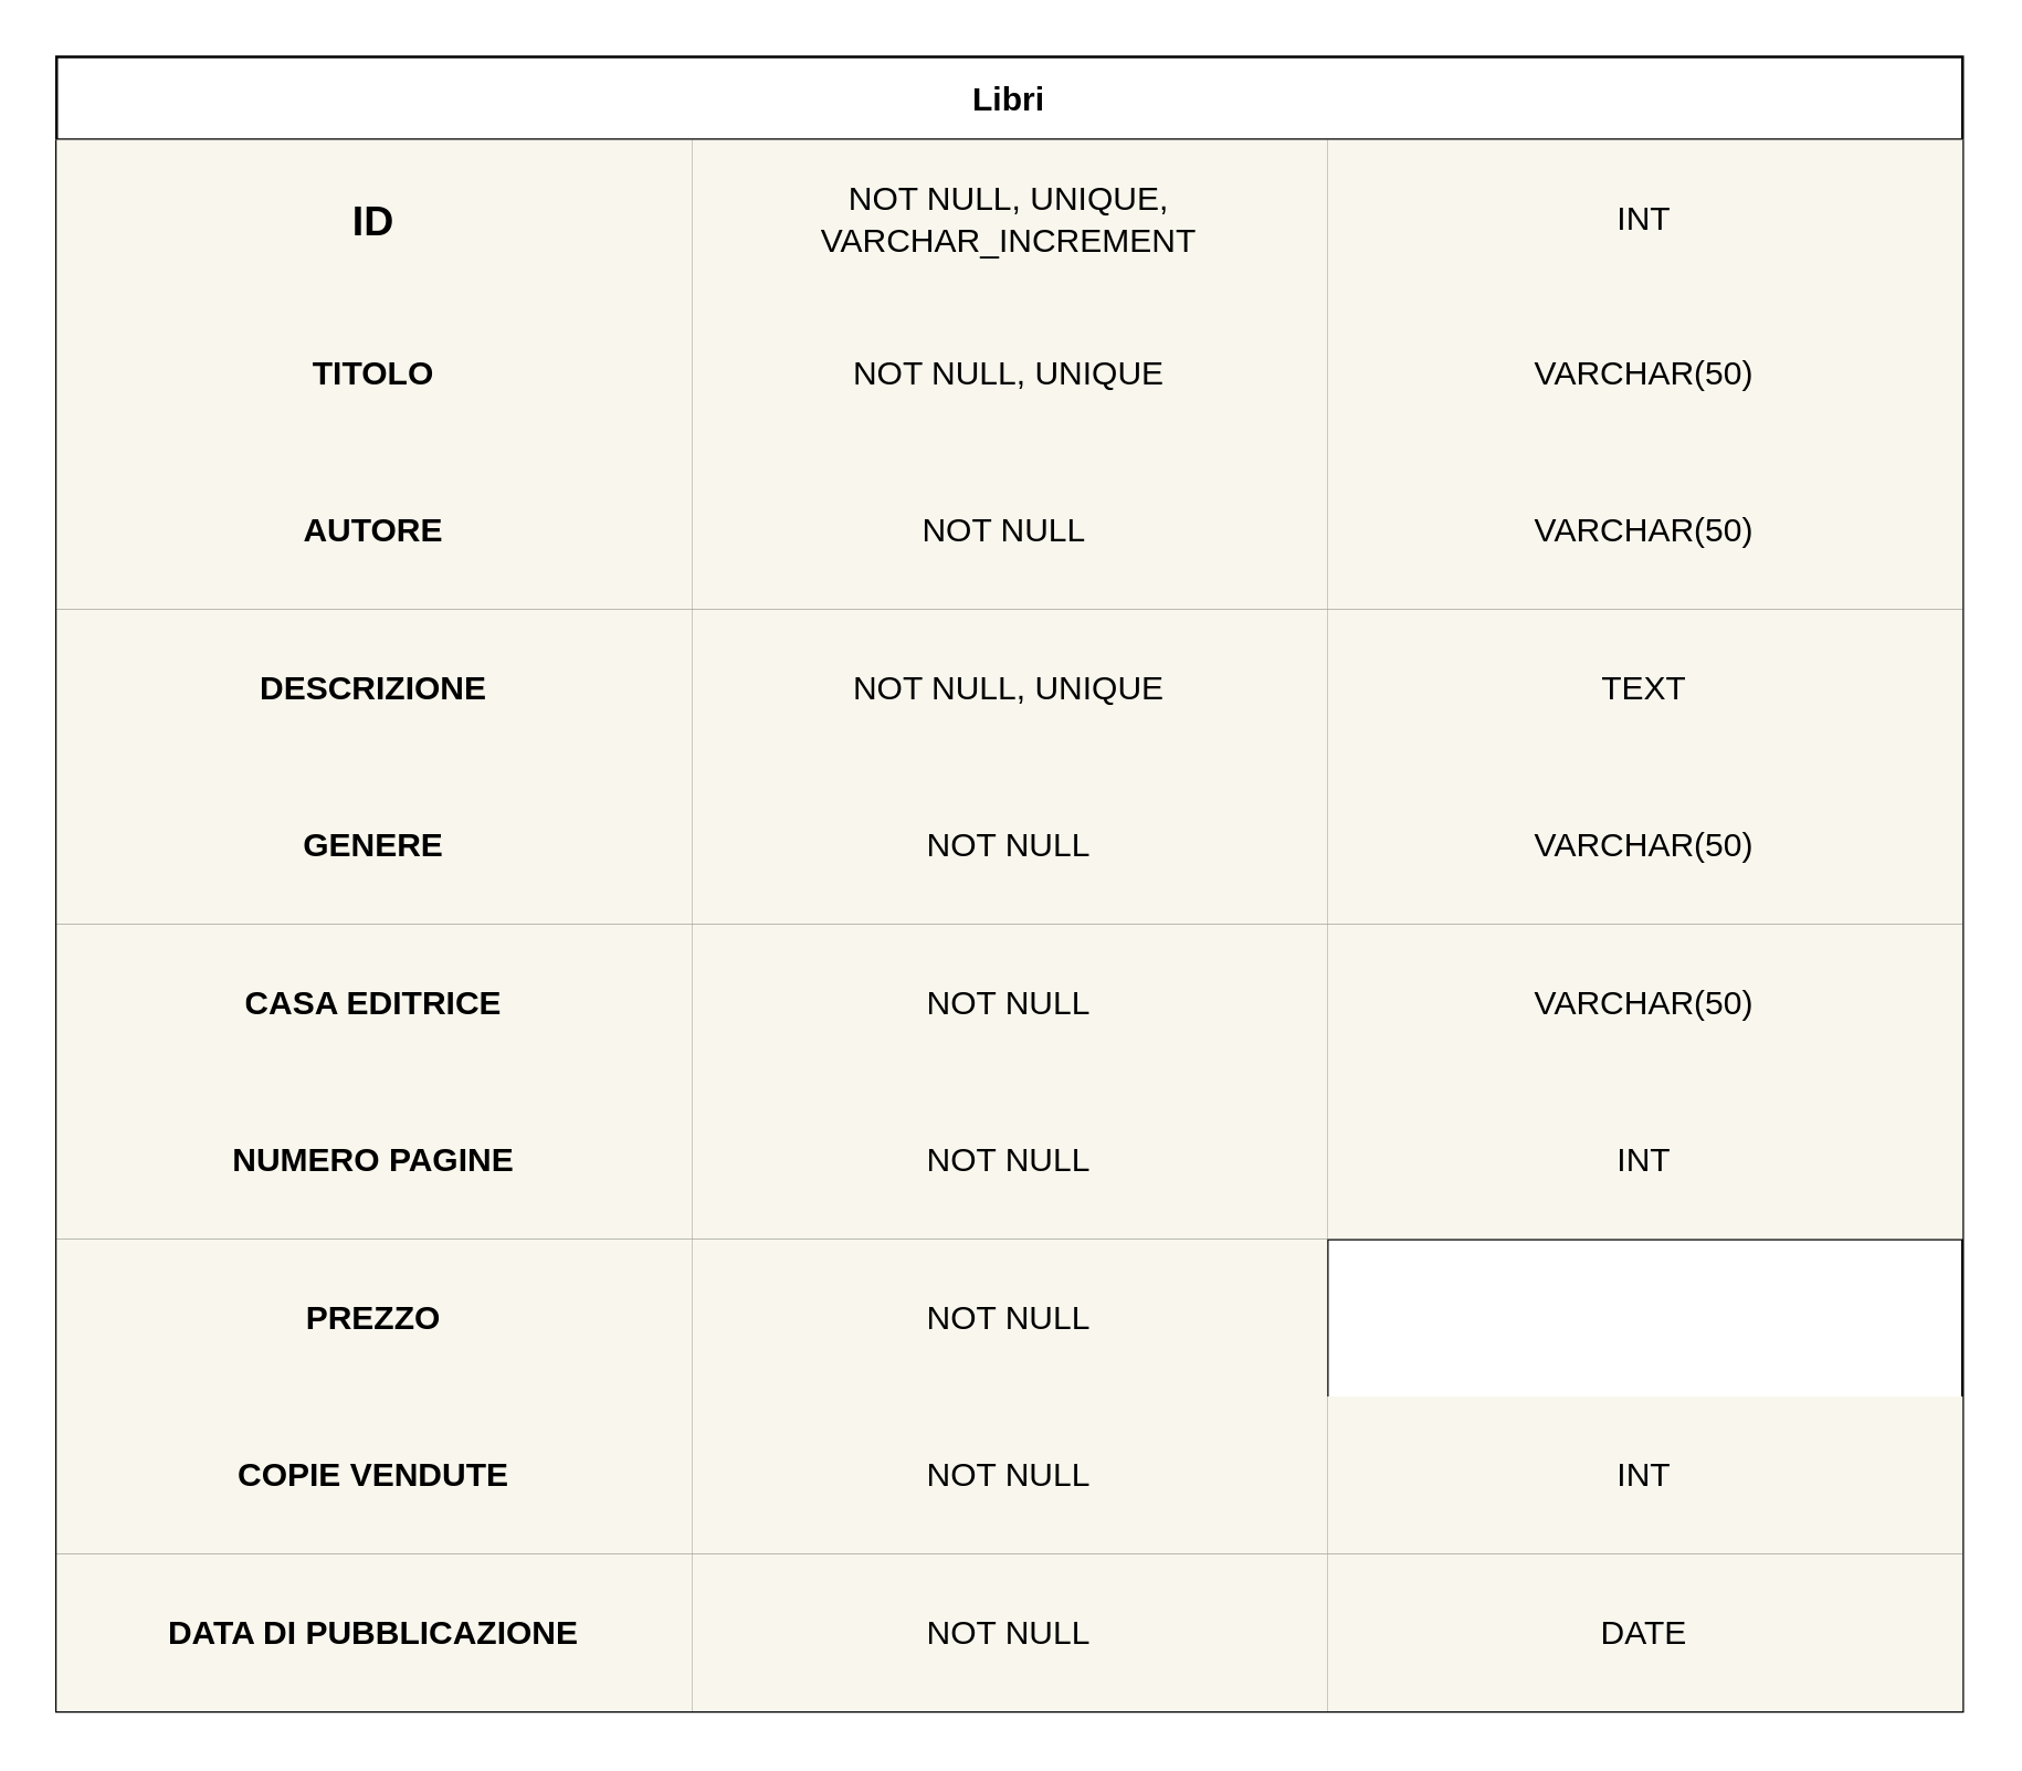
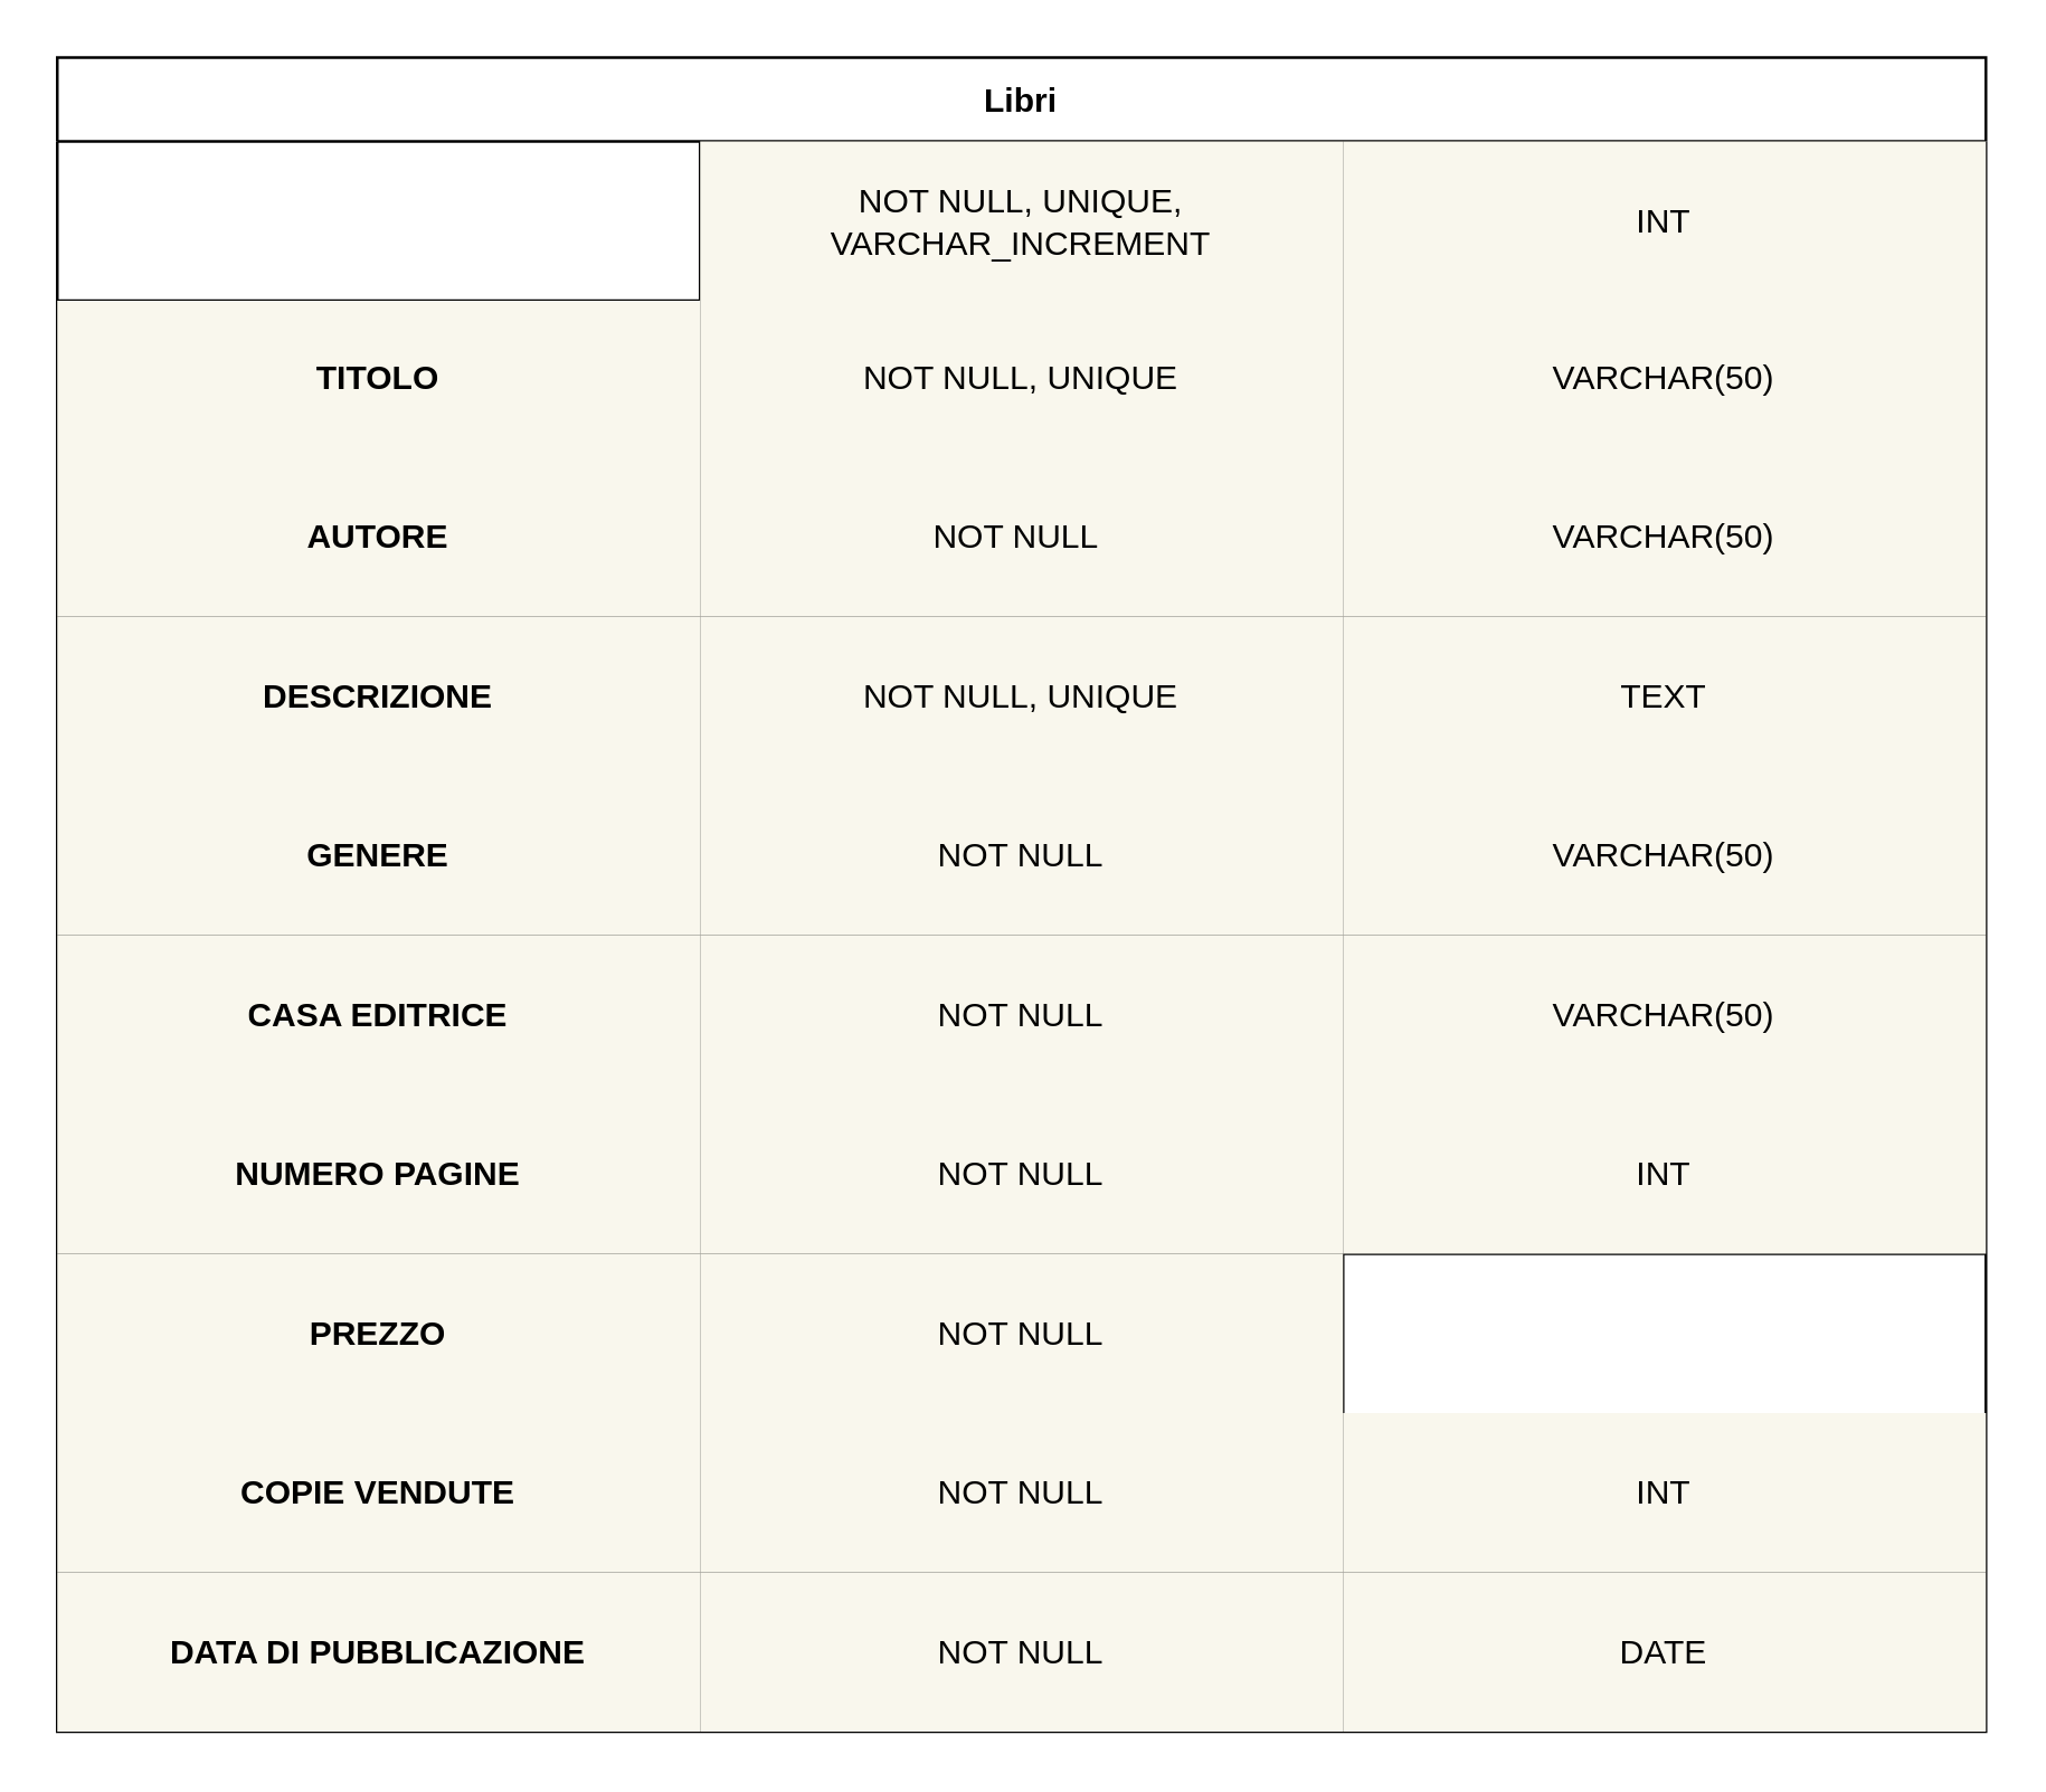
  <mxCell id="0" />
  <mxCell id="1" parent="0" />
  <mxCell id="2" value="Libri" style="shape=table;startSize=30;container=1;collapsible=0;childLayout=tableLayout;fontStyle=1;align=center;pointerEvents=1;" vertex="1" parent="1"><mxGeometry x="20" y="20" width="690" height="599" as="geometry" /></mxCell>
  <mxCell id="3" value="" style="shape=partialRectangle;html=1;whiteSpace=wrap;collapsible=0;dropTarget=0;pointerEvents=0;fillColor=none;top=0;left=0;bottom=0;right=0;points=[[0,0.5],[1,0.5]];portConstraint=eastwest;" vertex="1" parent="2"><mxGeometry y="30" width="690" height="57" as="geometry" /></mxCell>
- <mxCell id="4" value="&lt;b&gt;&lt;font style=&quot;font-size: 15px&quot;&gt;ID&lt;/font&gt;&lt;/b&gt;" style="shape=partialRectangle;html=1;whiteSpace=wrap;connectable=0;fillColor=#f9f7ed;top=0;left=0;bottom=0;right=0;overflow=hidden;pointerEvents=1;strokeColor=#36393d;" vertex="1" parent="3"><mxGeometry width="230" height="57" as="geometry"><mxRectangle width="230" height="57" as="alternateBounds" /></mxGeometry></mxCell>
  <mxCell id="5" value="NOT NULL, UNIQUE, VARCHAR_INCREMENT" style="shape=partialRectangle;html=1;whiteSpace=wrap;connectable=0;fillColor=#f9f7ed;top=0;left=0;bottom=0;right=0;overflow=hidden;pointerEvents=1;strokeColor=#36393d;" vertex="1" parent="3"><mxGeometry x="230" width="230" height="57" as="geometry"><mxRectangle width="230" height="57" as="alternateBounds" /></mxGeometry></mxCell>
  <mxCell id="6" value="INT" style="shape=partialRectangle;html=1;whiteSpace=wrap;connectable=0;fillColor=#f9f7ed;top=0;left=0;bottom=0;right=0;overflow=hidden;pointerEvents=1;strokeColor=#36393d;" vertex="1" parent="3"><mxGeometry x="460" width="230" height="57" as="geometry"><mxRectangle width="230" height="57" as="alternateBounds" /></mxGeometry></mxCell>
  <mxCell id="7" value="" style="shape=partialRectangle;html=1;whiteSpace=wrap;collapsible=0;dropTarget=0;pointerEvents=0;fillColor=none;top=0;left=0;bottom=0;right=0;points=[[0,0.5],[1,0.5]];portConstraint=eastwest;" vertex="1" parent="2"><mxGeometry y="87" width="690" height="56" as="geometry" /></mxCell>
  <mxCell id="8" value="&lt;b&gt;TITOLO&lt;/b&gt;" style="shape=partialRectangle;html=1;whiteSpace=wrap;connectable=0;fillColor=#f9f7ed;top=0;left=0;bottom=0;right=0;overflow=hidden;pointerEvents=1;strokeColor=#36393d;" vertex="1" parent="7"><mxGeometry width="230" height="56" as="geometry"><mxRectangle width="230" height="56" as="alternateBounds" /></mxGeometry></mxCell>
  <mxCell id="9" value="NOT NULL, UNIQUE" style="shape=partialRectangle;html=1;whiteSpace=wrap;connectable=0;fillColor=#f9f7ed;top=0;left=0;bottom=0;right=0;overflow=hidden;pointerEvents=1;strokeColor=#36393d;" vertex="1" parent="7"><mxGeometry x="230" width="230" height="56" as="geometry"><mxRectangle width="230" height="56" as="alternateBounds" /></mxGeometry></mxCell>
  <mxCell id="10" value="VARCHAR(50)" style="shape=partialRectangle;html=1;whiteSpace=wrap;connectable=0;fillColor=#f9f7ed;top=0;left=0;bottom=0;right=0;overflow=hidden;pointerEvents=1;strokeColor=#36393d;" vertex="1" parent="7"><mxGeometry x="460" width="230" height="56" as="geometry"><mxRectangle width="230" height="56" as="alternateBounds" /></mxGeometry></mxCell>
  <mxCell id="11" value="" style="shape=partialRectangle;html=1;whiteSpace=wrap;collapsible=0;dropTarget=0;pointerEvents=0;fillColor=none;top=0;left=0;bottom=0;right=0;points=[[0,0.5],[1,0.5]];portConstraint=eastwest;" vertex="1" parent="2"><mxGeometry y="143" width="690" height="57" as="geometry" /></mxCell>
  <mxCell id="12" value="&lt;b&gt;AUTORE&lt;/b&gt;" style="shape=partialRectangle;html=1;whiteSpace=wrap;connectable=0;fillColor=#f9f7ed;top=0;left=0;bottom=0;right=0;overflow=hidden;pointerEvents=1;strokeColor=#36393d;" vertex="1" parent="11"><mxGeometry width="230" height="57" as="geometry"><mxRectangle width="230" height="57" as="alternateBounds" /></mxGeometry></mxCell>
  <mxCell id="13" value="NOT NULL&amp;nbsp;" style="shape=partialRectangle;html=1;whiteSpace=wrap;connectable=0;fillColor=#f9f7ed;top=0;left=0;bottom=0;right=0;overflow=hidden;pointerEvents=1;strokeColor=#36393d;" vertex="1" parent="11"><mxGeometry x="230" width="230" height="57" as="geometry"><mxRectangle width="230" height="57" as="alternateBounds" /></mxGeometry></mxCell>
  <mxCell id="14" value="VARCHAR(50)" style="shape=partialRectangle;html=1;whiteSpace=wrap;connectable=0;fillColor=#f9f7ed;top=0;left=0;bottom=0;right=0;overflow=hidden;pointerEvents=1;strokeColor=#36393d;" vertex="1" parent="11"><mxGeometry x="460" width="230" height="57" as="geometry"><mxRectangle width="230" height="57" as="alternateBounds" /></mxGeometry></mxCell>
  <mxCell id="15" value="" style="shape=partialRectangle;html=1;whiteSpace=wrap;collapsible=0;dropTarget=0;pointerEvents=0;fillColor=none;top=0;left=0;bottom=0;right=0;points=[[0,0.5],[1,0.5]];portConstraint=eastwest;" vertex="1" parent="2"><mxGeometry y="200" width="690" height="57" as="geometry" /></mxCell>
  <mxCell id="16" value="&lt;b&gt;DESCRIZIONE&lt;/b&gt;" style="shape=partialRectangle;html=1;whiteSpace=wrap;connectable=0;fillColor=#f9f7ed;top=0;left=0;bottom=0;right=0;overflow=hidden;pointerEvents=1;strokeColor=#36393d;" vertex="1" parent="15"><mxGeometry width="230" height="57" as="geometry"><mxRectangle width="230" height="57" as="alternateBounds" /></mxGeometry></mxCell>
  <mxCell id="17" value="NOT NULL, UNIQUE" style="shape=partialRectangle;html=1;whiteSpace=wrap;connectable=0;fillColor=#f9f7ed;top=0;left=0;bottom=0;right=0;overflow=hidden;pointerEvents=1;strokeColor=#36393d;" vertex="1" parent="15"><mxGeometry x="230" width="230" height="57" as="geometry"><mxRectangle width="230" height="57" as="alternateBounds" /></mxGeometry></mxCell>
  <mxCell id="18" value="TEXT" style="shape=partialRectangle;html=1;whiteSpace=wrap;connectable=0;fillColor=#f9f7ed;top=0;left=0;bottom=0;right=0;overflow=hidden;pointerEvents=1;strokeColor=#36393d;" vertex="1" parent="15"><mxGeometry x="460" width="230" height="57" as="geometry"><mxRectangle width="230" height="57" as="alternateBounds" /></mxGeometry></mxCell>
  <mxCell id="19" value="" style="shape=partialRectangle;html=1;whiteSpace=wrap;collapsible=0;dropTarget=0;pointerEvents=0;fillColor=none;top=0;left=0;bottom=0;right=0;points=[[0,0.5],[1,0.5]];portConstraint=eastwest;" vertex="1" parent="2"><mxGeometry y="257" width="690" height="57" as="geometry" /></mxCell>
  <mxCell id="20" value="&lt;b&gt;GENERE&lt;/b&gt;" style="shape=partialRectangle;html=1;whiteSpace=wrap;connectable=0;fillColor=#f9f7ed;top=0;left=0;bottom=0;right=0;overflow=hidden;pointerEvents=1;strokeColor=#36393d;" vertex="1" parent="19"><mxGeometry width="230" height="57" as="geometry"><mxRectangle width="230" height="57" as="alternateBounds" /></mxGeometry></mxCell>
  <mxCell id="21" value="NOT NULL" style="shape=partialRectangle;html=1;whiteSpace=wrap;connectable=0;fillColor=#f9f7ed;top=0;left=0;bottom=0;right=0;overflow=hidden;pointerEvents=1;strokeColor=#36393d;" vertex="1" parent="19"><mxGeometry x="230" width="230" height="57" as="geometry"><mxRectangle width="230" height="57" as="alternateBounds" /></mxGeometry></mxCell>
  <mxCell id="22" value="VARCHAR(50)" style="shape=partialRectangle;html=1;whiteSpace=wrap;connectable=0;fillColor=#f9f7ed;top=0;left=0;bottom=0;right=0;overflow=hidden;pointerEvents=1;strokeColor=#36393d;" vertex="1" parent="19"><mxGeometry x="460" width="230" height="57" as="geometry"><mxRectangle width="230" height="57" as="alternateBounds" /></mxGeometry></mxCell>
  <mxCell id="23" value="" style="shape=partialRectangle;html=1;whiteSpace=wrap;collapsible=0;dropTarget=0;pointerEvents=0;fillColor=none;top=0;left=0;bottom=0;right=0;points=[[0,0.5],[1,0.5]];portConstraint=eastwest;" vertex="1" parent="2"><mxGeometry y="314" width="690" height="57" as="geometry" /></mxCell>
  <mxCell id="24" value="&lt;b&gt;CASA EDITRICE&lt;/b&gt;" style="shape=partialRectangle;html=1;whiteSpace=wrap;connectable=0;fillColor=#f9f7ed;top=0;left=0;bottom=0;right=0;overflow=hidden;pointerEvents=1;strokeColor=#36393d;" vertex="1" parent="23"><mxGeometry width="230" height="57" as="geometry"><mxRectangle width="230" height="57" as="alternateBounds" /></mxGeometry></mxCell>
  <mxCell id="25" value="NOT NULL" style="shape=partialRectangle;html=1;whiteSpace=wrap;connectable=0;fillColor=#f9f7ed;top=0;left=0;bottom=0;right=0;overflow=hidden;pointerEvents=1;strokeColor=#36393d;" vertex="1" parent="23"><mxGeometry x="230" width="230" height="57" as="geometry"><mxRectangle width="230" height="57" as="alternateBounds" /></mxGeometry></mxCell>
  <mxCell id="26" value="VARCHAR(50)" style="shape=partialRectangle;html=1;whiteSpace=wrap;connectable=0;fillColor=#f9f7ed;top=0;left=0;bottom=0;right=0;overflow=hidden;pointerEvents=1;strokeColor=#36393d;" vertex="1" parent="23"><mxGeometry x="460" width="230" height="57" as="geometry"><mxRectangle width="230" height="57" as="alternateBounds" /></mxGeometry></mxCell>
  <mxCell id="27" value="" style="shape=partialRectangle;html=1;whiteSpace=wrap;collapsible=0;dropTarget=0;pointerEvents=0;fillColor=none;top=0;left=0;bottom=0;right=0;points=[[0,0.5],[1,0.5]];portConstraint=eastwest;" vertex="1" parent="2"><mxGeometry y="371" width="690" height="57" as="geometry" /></mxCell>
  <mxCell id="28" value="&lt;b&gt;NUMERO PAGINE&lt;/b&gt;" style="shape=partialRectangle;html=1;whiteSpace=wrap;connectable=0;fillColor=#f9f7ed;top=0;left=0;bottom=0;right=0;overflow=hidden;pointerEvents=1;strokeColor=#36393d;" vertex="1" parent="27"><mxGeometry width="230" height="57" as="geometry"><mxRectangle width="230" height="57" as="alternateBounds" /></mxGeometry></mxCell>
  <mxCell id="29" value="NOT NULL" style="shape=partialRectangle;html=1;whiteSpace=wrap;connectable=0;fillColor=#f9f7ed;top=0;left=0;bottom=0;right=0;overflow=hidden;pointerEvents=1;strokeColor=#36393d;" vertex="1" parent="27"><mxGeometry x="230" width="230" height="57" as="geometry"><mxRectangle width="230" height="57" as="alternateBounds" /></mxGeometry></mxCell>
  <mxCell id="30" value="INT" style="shape=partialRectangle;html=1;whiteSpace=wrap;connectable=0;fillColor=#f9f7ed;top=0;left=0;bottom=0;right=0;overflow=hidden;pointerEvents=1;strokeColor=#36393d;" vertex="1" parent="27"><mxGeometry x="460" width="230" height="57" as="geometry"><mxRectangle width="230" height="57" as="alternateBounds" /></mxGeometry></mxCell>
  <mxCell id="31" value="" style="shape=partialRectangle;html=1;whiteSpace=wrap;collapsible=0;dropTarget=0;pointerEvents=0;fillColor=none;top=0;left=0;bottom=0;right=0;points=[[0,0.5],[1,0.5]];portConstraint=eastwest;" vertex="1" parent="2"><mxGeometry y="428" width="690" height="57" as="geometry" /></mxCell>
  <mxCell id="32" value="&lt;b&gt;PREZZO&lt;/b&gt;" style="shape=partialRectangle;html=1;whiteSpace=wrap;connectable=0;fillColor=#f9f7ed;top=0;left=0;bottom=0;right=0;overflow=hidden;pointerEvents=1;strokeColor=#36393d;" vertex="1" parent="31"><mxGeometry width="230" height="57" as="geometry"><mxRectangle width="230" height="57" as="alternateBounds" /></mxGeometry></mxCell>
  <mxCell id="33" value="NOT NULL" style="shape=partialRectangle;html=1;whiteSpace=wrap;connectable=0;fillColor=#f9f7ed;top=0;left=0;bottom=0;right=0;overflow=hidden;pointerEvents=1;strokeColor=#36393d;" vertex="1" parent="31"><mxGeometry x="230" width="230" height="57" as="geometry"><mxRectangle width="230" height="57" as="alternateBounds" /></mxGeometry></mxCell>
  <mxCell id="34" value="" style="shape=partialRectangle;html=1;whiteSpace=wrap;collapsible=0;dropTarget=0;pointerEvents=0;fillColor=none;top=0;left=0;bottom=0;right=0;points=[[0,0.5],[1,0.5]];portConstraint=eastwest;" vertex="1" parent="2"><mxGeometry y="485" width="690" height="57" as="geometry" /></mxCell>
  <mxCell id="35" value="&lt;b&gt;COPIE VENDUTE&lt;/b&gt;" style="shape=partialRectangle;html=1;whiteSpace=wrap;connectable=0;fillColor=#f9f7ed;top=0;left=0;bottom=0;right=0;overflow=hidden;pointerEvents=1;strokeColor=#36393d;" vertex="1" parent="34"><mxGeometry width="230" height="57" as="geometry"><mxRectangle width="230" height="57" as="alternateBounds" /></mxGeometry></mxCell>
  <mxCell id="36" value="NOT NULL" style="shape=partialRectangle;html=1;whiteSpace=wrap;connectable=0;fillColor=#f9f7ed;top=0;left=0;bottom=0;right=0;overflow=hidden;pointerEvents=1;strokeColor=#36393d;" vertex="1" parent="34"><mxGeometry x="230" width="230" height="57" as="geometry"><mxRectangle width="230" height="57" as="alternateBounds" /></mxGeometry></mxCell>
  <mxCell id="37" value="INT" style="shape=partialRectangle;html=1;whiteSpace=wrap;connectable=0;fillColor=#f9f7ed;top=0;left=0;bottom=0;right=0;overflow=hidden;pointerEvents=1;strokeColor=#36393d;" vertex="1" parent="34"><mxGeometry x="460" width="230" height="57" as="geometry"><mxRectangle width="230" height="57" as="alternateBounds" /></mxGeometry></mxCell>
  <mxCell id="38" value="" style="shape=partialRectangle;html=1;whiteSpace=wrap;collapsible=0;dropTarget=0;pointerEvents=0;fillColor=none;top=0;left=0;bottom=0;right=0;points=[[0,0.5],[1,0.5]];portConstraint=eastwest;" vertex="1" parent="2"><mxGeometry y="542" width="690" height="57" as="geometry" /></mxCell>
  <mxCell id="39" value="&lt;b&gt;DATA DI PUBBLICAZIONE&lt;/b&gt;" style="shape=partialRectangle;html=1;whiteSpace=wrap;connectable=0;fillColor=#f9f7ed;top=0;left=0;bottom=0;right=0;overflow=hidden;pointerEvents=1;strokeColor=#36393d;" vertex="1" parent="38"><mxGeometry width="230" height="57" as="geometry"><mxRectangle width="230" height="57" as="alternateBounds" /></mxGeometry></mxCell>
  <mxCell id="40" value="NOT NULL" style="shape=partialRectangle;html=1;whiteSpace=wrap;connectable=0;fillColor=#f9f7ed;top=0;left=0;bottom=0;right=0;overflow=hidden;pointerEvents=1;strokeColor=#36393d;" vertex="1" parent="38"><mxGeometry x="230" width="230" height="57" as="geometry"><mxRectangle width="230" height="57" as="alternateBounds" /></mxGeometry></mxCell>
  <mxCell id="41" value="DATE" style="shape=partialRectangle;html=1;whiteSpace=wrap;connectable=0;fillColor=#f9f7ed;top=0;left=0;bottom=0;right=0;overflow=hidden;pointerEvents=1;strokeColor=#36393d;" vertex="1" parent="38"><mxGeometry x="460" width="230" height="57" as="geometry"><mxRectangle width="230" height="57" as="alternateBounds" /></mxGeometry></mxCell>
